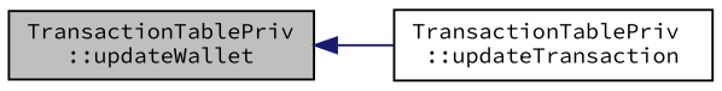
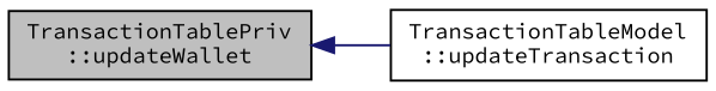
  digraph {
    rankdir=LR
    fontname="Source Code Pro"
    node [color=black fontname="Source Code Pro" fontsize=10 shape=record style=filled]
    n1 [fillcolor=grey75 fontcolor=black height=0.2 label="TransactionTablePriv\l::updateWallet" width=0.4]
-   n2 [fillcolor=white height=0.2 label="TransactionTablePriv\l::updateTransaction" width=0.4]
+   n2 [fillcolor=white height=0.2 label="TransactionTableModel\l::updateTransaction" width=0.4]
    n1 -> n2 [color=midnightblue dir=back fontname="Source Code Pro" fontsize=10 labelfontname=Helvetica labelfontsize=10 style=solid]
  }
